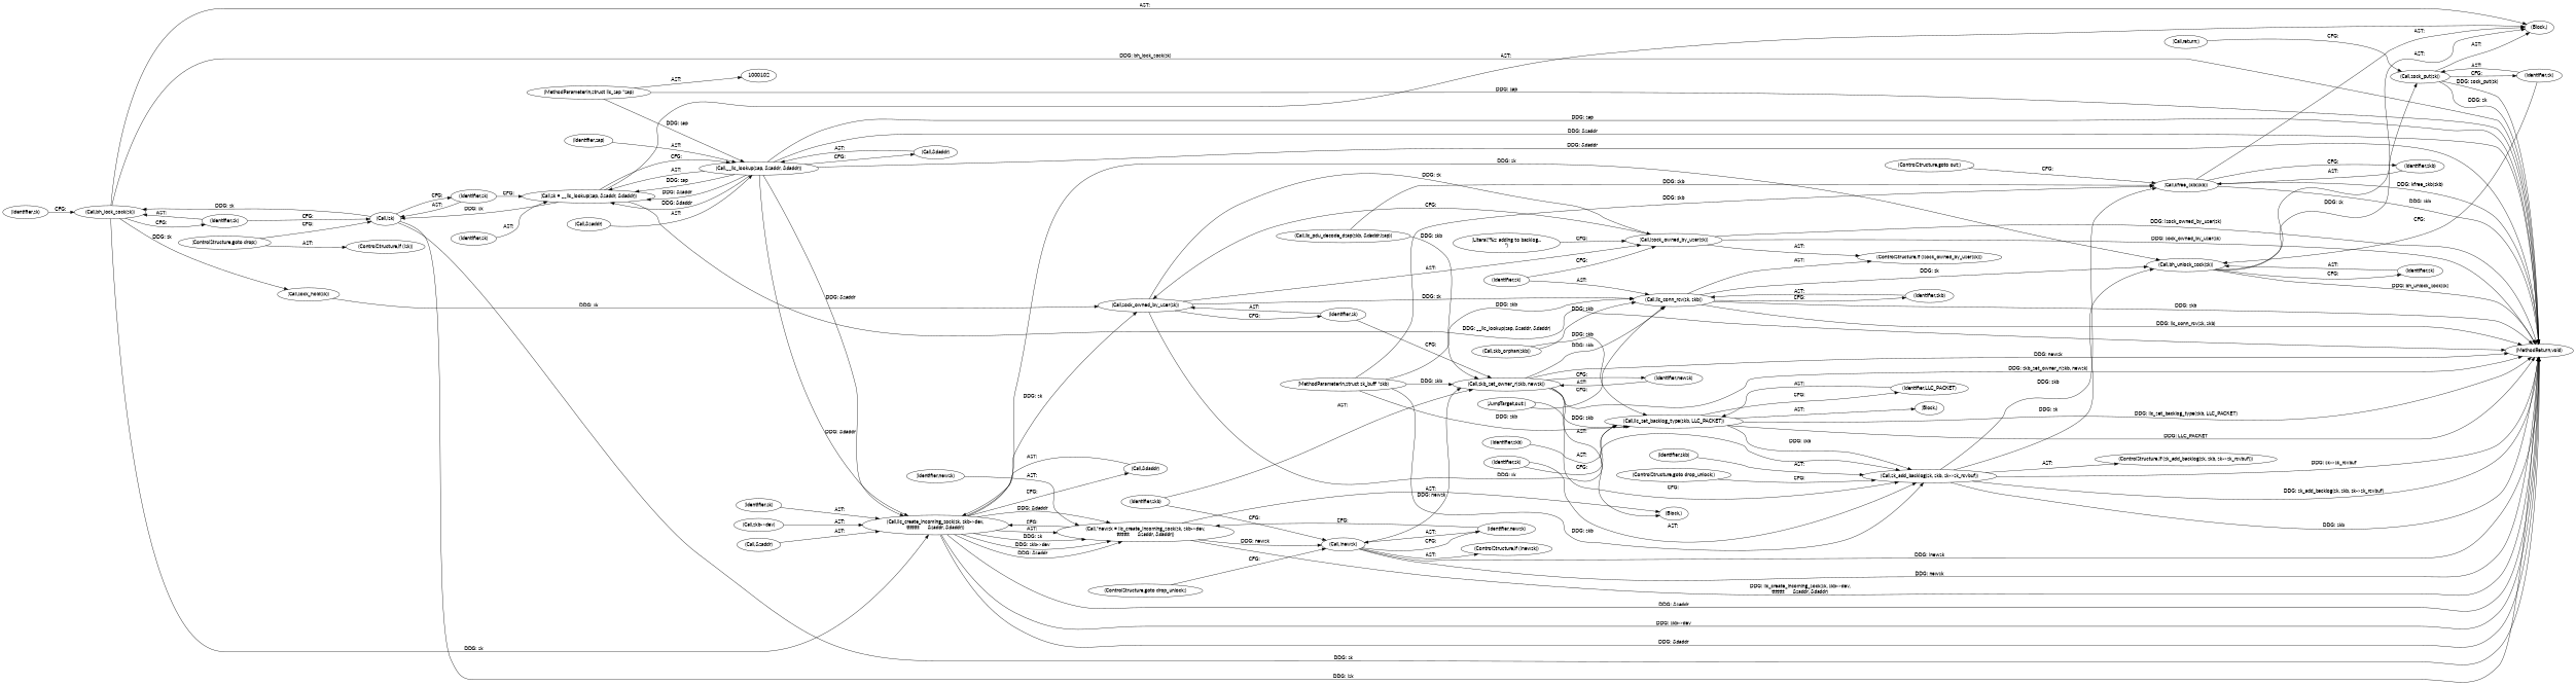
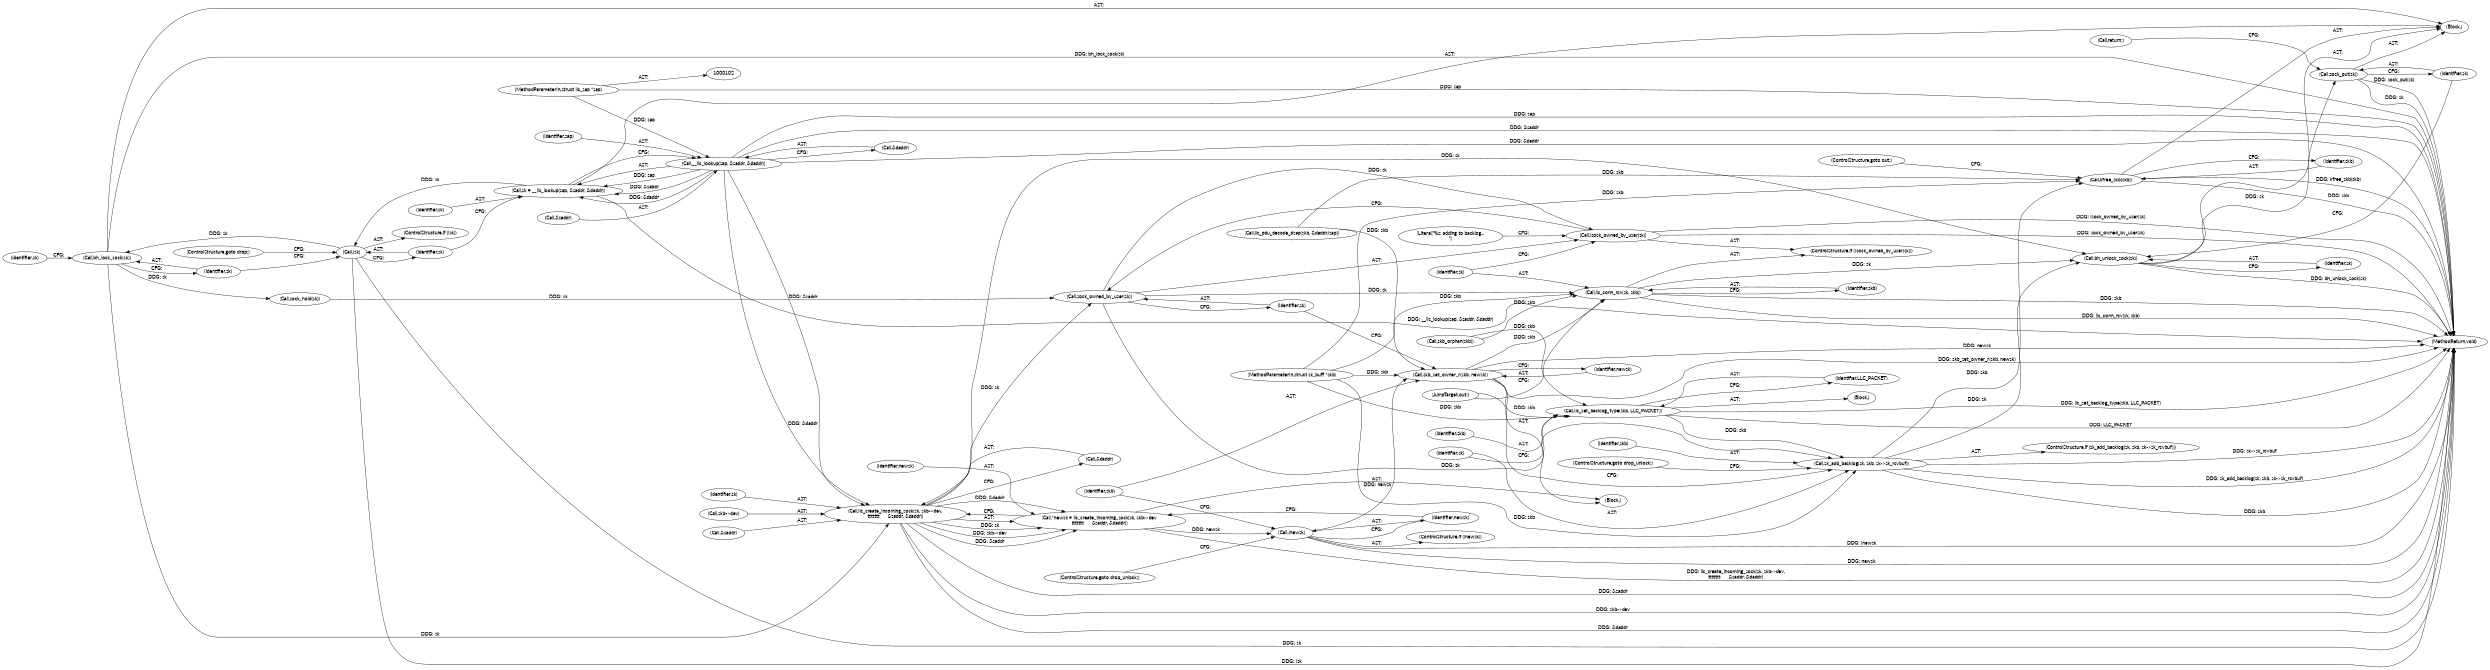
  digraph {
    fontname=Lato
    rankdir=LR
    node [fontname=Lato]
    edge [fontname=Lato]
    n1 [label="(Call,llc_create_incoming_sock(sk, skb->dev,\n\t\t\t\t\t\t\t      &saddr, &daddr))"]
    n2 [label="(Call,*newsk = llc_create_incoming_sock(sk, skb->dev,\n\t\t\t\t\t\t\t      &saddr, &daddr))"]
    n3 [label="(Call,bh_unlock_sock(sk))"]
    n4 [label="(Call,sock_owned_by_user(sk))"]
    n5 [label="(Call,&daddr)"]
    n6 [label="(MethodReturn,void)"]
    n7 [label="(Call,!newsk)"]
    n8 [label="(Block,)"]
    n9 [label="(Block,)"]
    n10 [label="(Call,sock_put(sk))"]
    n11 [label="(Identifier,sk)"]
    n12 [label="(Call,llc_conn_rcv(sk, skb))"]
    n13 [label="(Call,sk_add_backlog(sk, skb, sk->sk_rcvbuf))"]
    n14 [label="(Call,!sock_owned_by_user(sk))"]
    n15 [label="(Identifier,sk)"]
    n16 [label="(Call,bh_lock_sock(sk))"]
    n17 [label="(Call,sock_hold(sk))"]
    n18 [label="(Identifier,sk)"]
    n19 [label="(Call,!sk)"]
    n20 [label="(ControlStructure,if (!sk))"]
    n21 [label="(Identifier,sk)"]
    n22 [label="(Call,sk = __llc_lookup(sap, &saddr, &daddr))"]
    n23 [label="(Call,__llc_lookup(sap, &saddr, &daddr))"]
    n24 [label="(Call,&daddr)"]
    n25 [label="(MethodParameterIn,struct llc_sap *sap)"]
    1000102
    n27 [label="(Call,skb_set_owner_r(skb, newsk))"]
    n28 [label="(Identifier,newsk)"]
    n29 [label="(ControlStructure,if (!newsk))"]
    n30 [label="(Call,llc_set_backlog_type(skb, LLC_PACKET))"]
    n31 [label="(Identifier,newsk)"]
    n32 [label="(Identifier,skb)"]
    n33 [label="(ControlStructure,if (!sock_owned_by_user(sk)))"]
    n34 [label="(Identifier,LLC_PACKET)"]
    n35 [label="(Block,)"]
    n36 [label="(Identifier,sk)"]
    n37 [label="(Call,kfree_skb(skb))"]
    n38 [label="(ControlStructure,if (sk_add_backlog(sk, skb, sk->sk_rcvbuf)))"]
    n39 [label="(Identifier,skb)"]
    n40 [label="(Literal,\"%s: adding to backlog...\n\")"]
    n41 [label="(Identifier,newsk)"]
    n42 [label="(ControlStructure,goto drop_unlock;)"]
    n43 [label="(Identifier,sk)"]
    n44 [label="(Identifier,skb)"]
    n45 [label="(ControlStructure,goto out;)"]
    n46 [label="(MethodParameterIn,struct sk_buff *skb)"]
    n47 [label="(Identifier,skb)"]
    n48 [label="(Identifier,sap)"]
    n49 [label="(Identifier,sk)"]
    n50 [label="(Call,&saddr)"]
    n51 [label="(Identifier,sk)"]
    n52 [label="(Call,skb_orphan(skb))"]
    n53 [label="(Identifier,sk)"]
    n54 [label="(Call,return;)"]
    n55 [label="(Call,&saddr)"]
    n56 [label="(Call,llc_pdu_decode_dsap(skb, &daddr.lsap))"]
    n57 [label="(Identifier,skb)"]
    n58 [label="(Identifier,sk)"]
    n59 [label="(JumpTarget,out:)"]
    n60 [label="(ControlStructure,goto drop;)"]
    n61 [label="(ControlStructure,goto drop_unlock;)"]
    n62 [label="(Call,skb->dev)"]
    n1 -> n2 [label="AST: "]
    n1 -> n2 [label="DDG: sk"]
    n1 -> n2 [label="DDG: skb->dev"]
    n1 -> n2 [label="DDG: &saddr"]
    n1 -> n2 [label="DDG: &daddr"]
    n1 -> n3 [label="DDG: sk"]
    n1 -> n4 [label="DDG: sk"]
    n1 -> n5 [label="CFG: "]
    n1 -> n6 [label="DDG: skb->dev"]
    n1 -> n6 [label="DDG: &daddr"]
    n1 -> n6 [label="DDG: &saddr"]
    n2 -> n1 [label="CFG: "]
    n2 -> n6 [label="DDG: llc_create_incoming_sock(sk, skb->dev,\n\t\t\t\t\t\t\t      &saddr, &daddr)"]
    n2 -> n7 [label="DDG: newsk"]
    n2 -> n8 [label="AST: "]
    n3 -> n6 [label="DDG: bh_unlock_sock(sk)"]
    n3 -> n9 [label="AST: "]
    n3 -> n10 [label="DDG: sk"]
    n3 -> n11 [label="CFG: "]
    n4 -> n12 [label="DDG: sk"]
    n4 -> n13 [label="DDG: sk"]
    n4 -> n14 [label="AST: "]
    n4 -> n14 [label="DDG: sk"]
    n4 -> n15 [label="CFG: "]
    n5 -> n1 [label="AST: "]
    n7 -> n6 [label="DDG: !newsk"]
    n7 -> n6 [label="DDG: newsk"]
    n7 -> n27 [label="DDG: newsk"]
    n7 -> n28 [label="CFG: "]
    n7 -> n29 [label="AST: "]
    n10 -> n6 [label="DDG: sk"]
    n10 -> n6 [label="DDG: sock_put(sk)"]
    n10 -> n9 [label="AST: "]
    n10 -> n36 [label="CFG: "]
    n11 -> n3 [label="AST: "]
    n12 -> n3 [label="DDG: sk"]
    n12 -> n6 [label="DDG: skb"]
    n12 -> n6 [label="DDG: llc_conn_rcv(sk, skb)"]
    n12 -> n32 [label="CFG: "]
    n12 -> n33 [label="AST: "]
    n13 -> n3 [label="DDG: sk"]
    n13 -> n6 [label="DDG: skb"]
    n13 -> n6 [label="DDG: sk->sk_rcvbuf"]
    n13 -> n6 [label="DDG: sk_add_backlog(sk, skb, sk->sk_rcvbuf)"]
    n13 -> n37 [label="DDG: skb"]
    n13 -> n38 [label="AST: "]
    n14 -> n4 [label="CFG: "]
    n14 -> n6 [label="DDG: sock_owned_by_user(sk)"]
    n14 -> n6 [label="DDG: !sock_owned_by_user(sk)"]
    n14 -> n33 [label="AST: "]
    n15 -> n4 [label="AST: "]
    n15 -> n27 [label="CFG: "]
    n16 -> n1 [label="DDG: sk"]
    n16 -> n6 [label="DDG: bh_lock_sock(sk)"]
    n16 -> n9 [label="AST: "]
    n16 -> n17 [label="DDG: sk"]
    n16 -> n18 [label="CFG: "]
    n17 -> n4 [label="DDG: sk"]
    n18 -> n16 [label="AST: "]
    n18 -> n19 [label="CFG: "]
    n19 -> n6 [label="DDG: sk"]
    n19 -> n6 [label="DDG: !sk"]
    n19 -> n16 [label="DDG: sk"]
-   n60 -> n20 [label="AST: "]
+   n19 -> n20 [label="AST: "]
    n19 -> n21 [label="CFG: "]
    n21 -> n19 [label="AST: "]
    n21 -> n22 [label="CFG: "]
    n22 -> n6 [label="DDG: __llc_lookup(sap, &saddr, &daddr)"]
    n22 -> n9 [label="AST: "]
    n22 -> n19 [label="DDG: sk"]
    n22 -> n23 [label="CFG: "]
    n23 -> n1 [label="DDG: &saddr"]
    n23 -> n1 [label="DDG: &daddr"]
    n23 -> n6 [label="DDG: sap"]
    n23 -> n6 [label="DDG: &saddr"]
    n23 -> n6 [label="DDG: &daddr"]
    n23 -> n22 [label="AST: "]
    n23 -> n22 [label="DDG: sap"]
    n23 -> n22 [label="DDG: &saddr"]
    n23 -> n22 [label="DDG: &daddr"]
    n23 -> n24 [label="CFG: "]
    n24 -> n23 [label="AST: "]
    n25 -> n6 [label="DDG: sap"]
    n25 -> n23 [label="DDG: sap"]
    n25 -> 1000102 [label="AST: "]
    n27 -> n6 [label="DDG: skb_set_owner_r(skb, newsk)"]
    n27 -> n6 [label="DDG: newsk"]
    n27 -> n8 [label="AST: "]
    n27 -> n12 [label="DDG: skb"]
    n27 -> n30 [label="DDG: skb"]
    n27 -> n31 [label="CFG: "]
    n28 -> n2 [label="CFG: "]
    n28 -> n7 [label="AST: "]
    n30 -> n6 [label="DDG: llc_set_backlog_type(skb, LLC_PACKET)"]
    n30 -> n6 [label="DDG: LLC_PACKET"]
    n30 -> n13 [label="DDG: skb"]
    n30 -> n34 [label="CFG: "]
    n30 -> n35 [label="AST: "]
    n31 -> n27 [label="AST: "]
    n32 -> n12 [label="AST: "]
    n34 -> n30 [label="AST: "]
    n36 -> n3 [label="CFG: "]
    n36 -> n10 [label="AST: "]
    n37 -> n6 [label="DDG: skb"]
    n37 -> n6 [label="DDG: kfree_skb(skb)"]
    n37 -> n9 [label="AST: "]
    n37 -> n39 [label="CFG: "]
    n39 -> n37 [label="AST: "]
    n40 -> n14 [label="CFG: "]
    n41 -> n2 [label="AST: "]
    n42 -> n7 [label="CFG: "]
    n43 -> n16 [label="CFG: "]
    n44 -> n13 [label="AST: "]
    n45 -> n37 [label="CFG: "]
    n46 -> n12 [label="DDG: skb"]
    n46 -> n13 [label="DDG: skb"]
    n46 -> n27 [label="DDG: skb"]
    n46 -> n30 [label="DDG: skb"]
    n46 -> n37 [label="DDG: skb"]
    n47 -> n7 [label="CFG: "]
    n47 -> n27 [label="AST: "]
    n48 -> n23 [label="AST: "]
    n49 -> n22 [label="AST: "]
    n50 -> n23 [label="AST: "]
    n51 -> n12 [label="AST: "]
    n51 -> n14 [label="CFG: "]
    n52 -> n12 [label="DDG: skb"]
    n52 -> n30 [label="DDG: skb"]
    n53 -> n13 [label="AST: "]
    n53 -> n30 [label="CFG: "]
    n54 -> n10 [label="CFG: "]
    n55 -> n1 [label="AST: "]
    n56 -> n27 [label="DDG: skb"]
    n56 -> n37 [label="DDG: skb"]
    n57 -> n30 [label="AST: "]
    n58 -> n1 [label="AST: "]
    n59 -> n12 [label="CFG: "]
    n59 -> n13 [label="CFG: "]
    n60 -> n19 [label="CFG: "]
    n61 -> n13 [label="CFG: "]
    n62 -> n1 [label="AST: "]
  }
